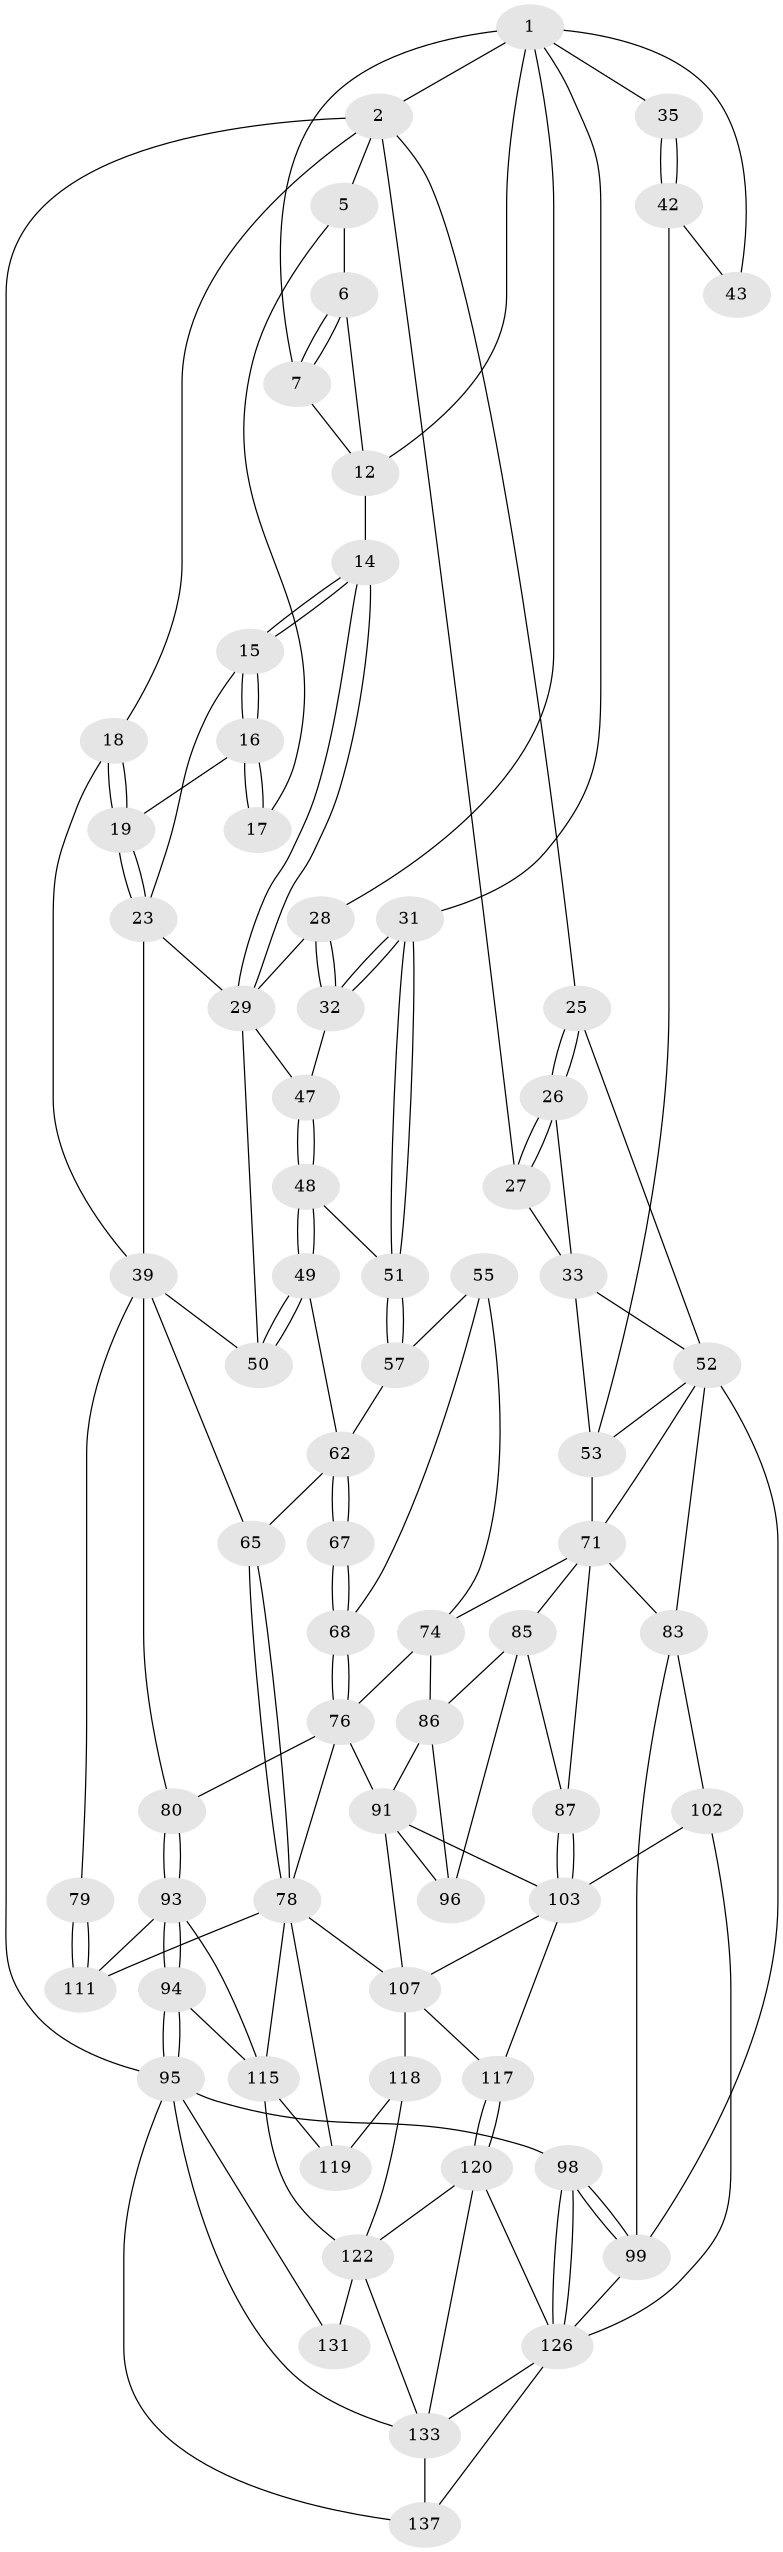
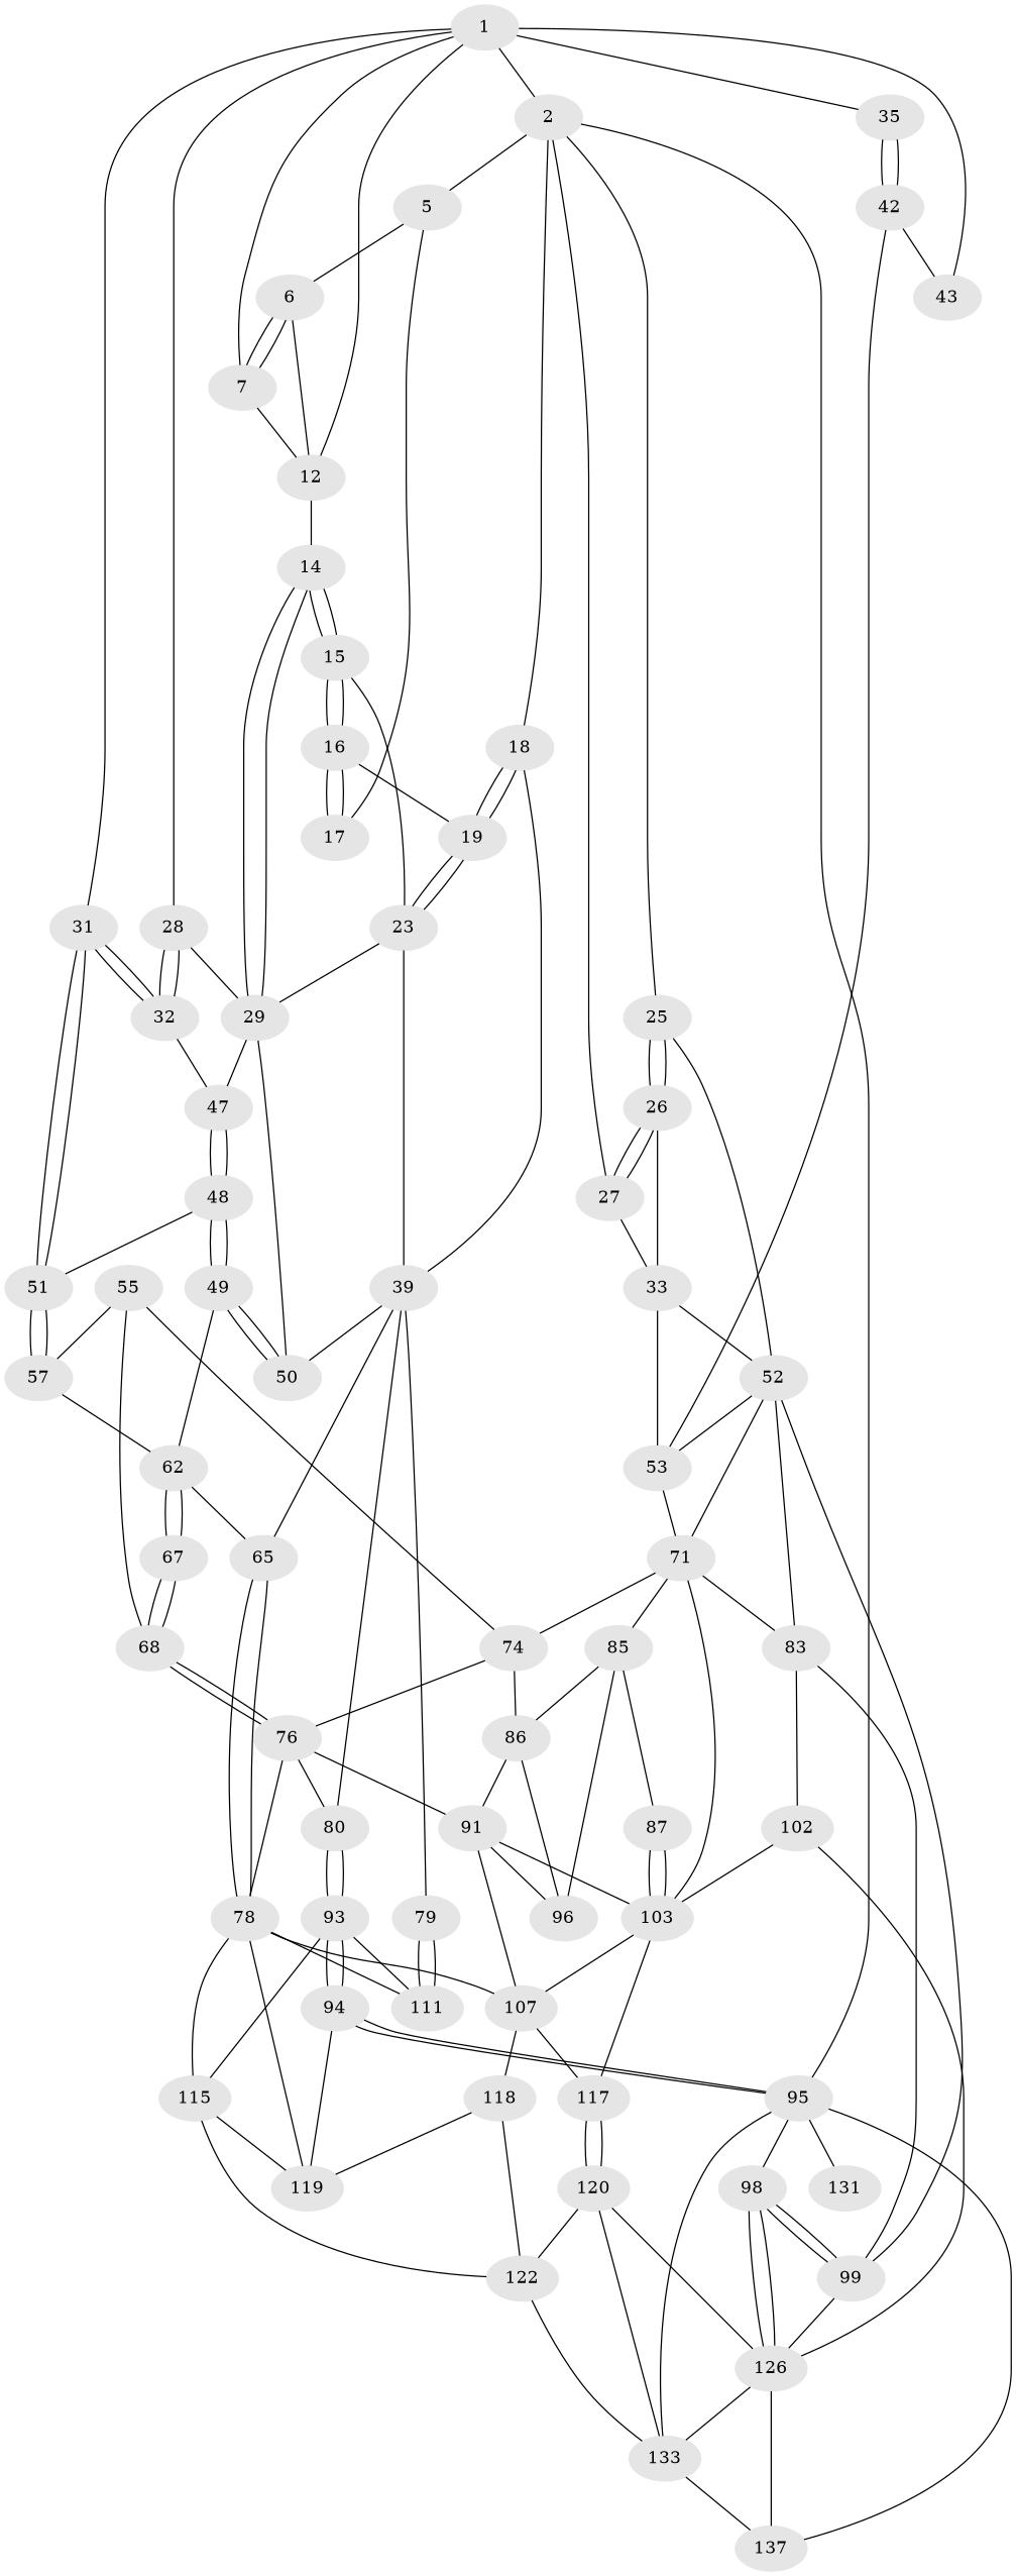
  graph {
    node [color=gray90 style=filled]
    1 [super="+8"]
    2 [super="+3+21"]
    7 [super="+11"]
    12 [super="+13"]
    28
    31
    35
    43 [super="+44"]
    5
    18
    25
    27
    95 [super="+138+97"]
    14
    29 [super="+36"]
    32
    51
    42
    6
    17
    19
    39 [super="+40+61"]
    26
    52 [super="+58"]
    33 [super="+34+41"]
    98
    131
    133 [super="+134"]
    137
    15
    16 [super="+20"]
    23 [super="+38"]
    47
    50
    65
    79
    80
    53 [super="+54+60"]
    71 [super="+72"]
    83 [super="+101"]
    99 [super="+100"]
    48
    57
    78 [super="+110"]
    111
    93 [super="+112"]
    55 [super="+56+69"]
    68
    74 [super="+75"]
    49
    62 [super="+63"]
    67
    85 [super="+88"]
    87
    102
    126 [super="+127"]
    76 [super="+77"]
    86 [super="+90"]
    107 [super="+108"]
    115 [super="+116+125"]
    119
    91 [super="+104+92"]
    96
    103 [super="+105"]
    117
    118
    122 [super="+132+123"]
    94
    120 [super="+121"]
    1 -- 2 [weight=2]
    1 -- 7
    1 -- 12
    1 -- 28
    1 -- 31
    1 -- 35
    1 -- 43
    2 -- 5
    2 -- 18
    2 -- 25
    2 -- 27
    2 -- 95 [weight=2]
    7 -- 12
    12 -- 14
    28 -- 29
    28 -- 32
    28 -- 32
    31 -- 32
    31 -- 32
    31 -- 51
    31 -- 51
    35 -- 42
    35 -- 42
    5 -- 6
    5 -- 17
    18 -- 19
    18 -- 19
    18 -- 39
    25 -- 26
    25 -- 26
    25 -- 52
    27 -- 33
    95 -- 98
    95 -- 131
    95 -- 133
    95 -- 137
    14 -- 29
    14 -- 29
    14 -- 15
    14 -- 15
    29 -- 47
    29 -- 50
    32 -- 47
    51 -- 57
    51 -- 57
    42 -- 43
    42 -- 53
    6 -- 7
    6 -- 7
    6 -- 12
    19 -- 23
    19 -- 23
    39 -- 50
    39 -- 65
    39 -- 79
    39 -- 80
    26 -- 27
    26 -- 27
    26 -- 33
    52 -- 53
    52 -- 71
    52 -- 83
    52 -- 99
    33 -- 52
    33 -- 53
    98 -- 99
    98 -- 99
    98 -- 126
    98 -- 126
    133 -- 137
    15 -- 16
    15 -- 16
    15 -- 23
    16 -- 17 [weight=2]
    16 -- 17
    16 -- 19
    23 -- 29
    23 -- 39
    47 -- 48
    47 -- 48
    65 -- 78
    65 -- 78
    79 -- 111
    79 -- 111
    80 -- 93
    80 -- 93
    53 -- 71
    71 -- 83
    71 -- 74
    71 -- 85
-   71 -- 87
+   71 -- 103
    83 -- 99
    83 -- 102
    99 -- 126
    48 -- 51
    48 -- 49
    48 -- 49
    57 -- 62
    78 -- 111
    78 -- 107
    78 -- 115
    78 -- 119
    93 -- 111
    93 -- 115
    93 -- 94
    93 -- 94
    55 -- 57
    55 -- 68
    55 -- 74
    68 -- 76
    68 -- 76
    74 -- 76
    74 -- 86
    49 -- 50
    49 -- 50
    49 -- 62
    62 -- 65
    62 -- 67 [weight=2]
    62 -- 67
    67 -- 68
    67 -- 68
    85 -- 87
    85 -- 86
    85 -- 96
    87 -- 103
    87 -- 103
    102 -- 126
    102 -- 103
    126 -- 133
    126 -- 137
    76 -- 80
    76 -- 78
    76 -- 91
    86 -- 91
    86 -- 96
    107 -- 117
    107 -- 118
    115 -- 119
    115 -- 122
    91 -- 107
    91 -- 96
    91 -- 103
    103 -- 107
    103 -- 117
    117 -- 120
    117 -- 120
    118 -- 119
    118 -- 122
-   122 -- 131 [weight=2]
    122 -- 133
    94 -- 95
    94 -- 95
-   94 -- 115
+   94 -- 119
    120 -- 133
    120 -- 126
    120 -- 122
  }
